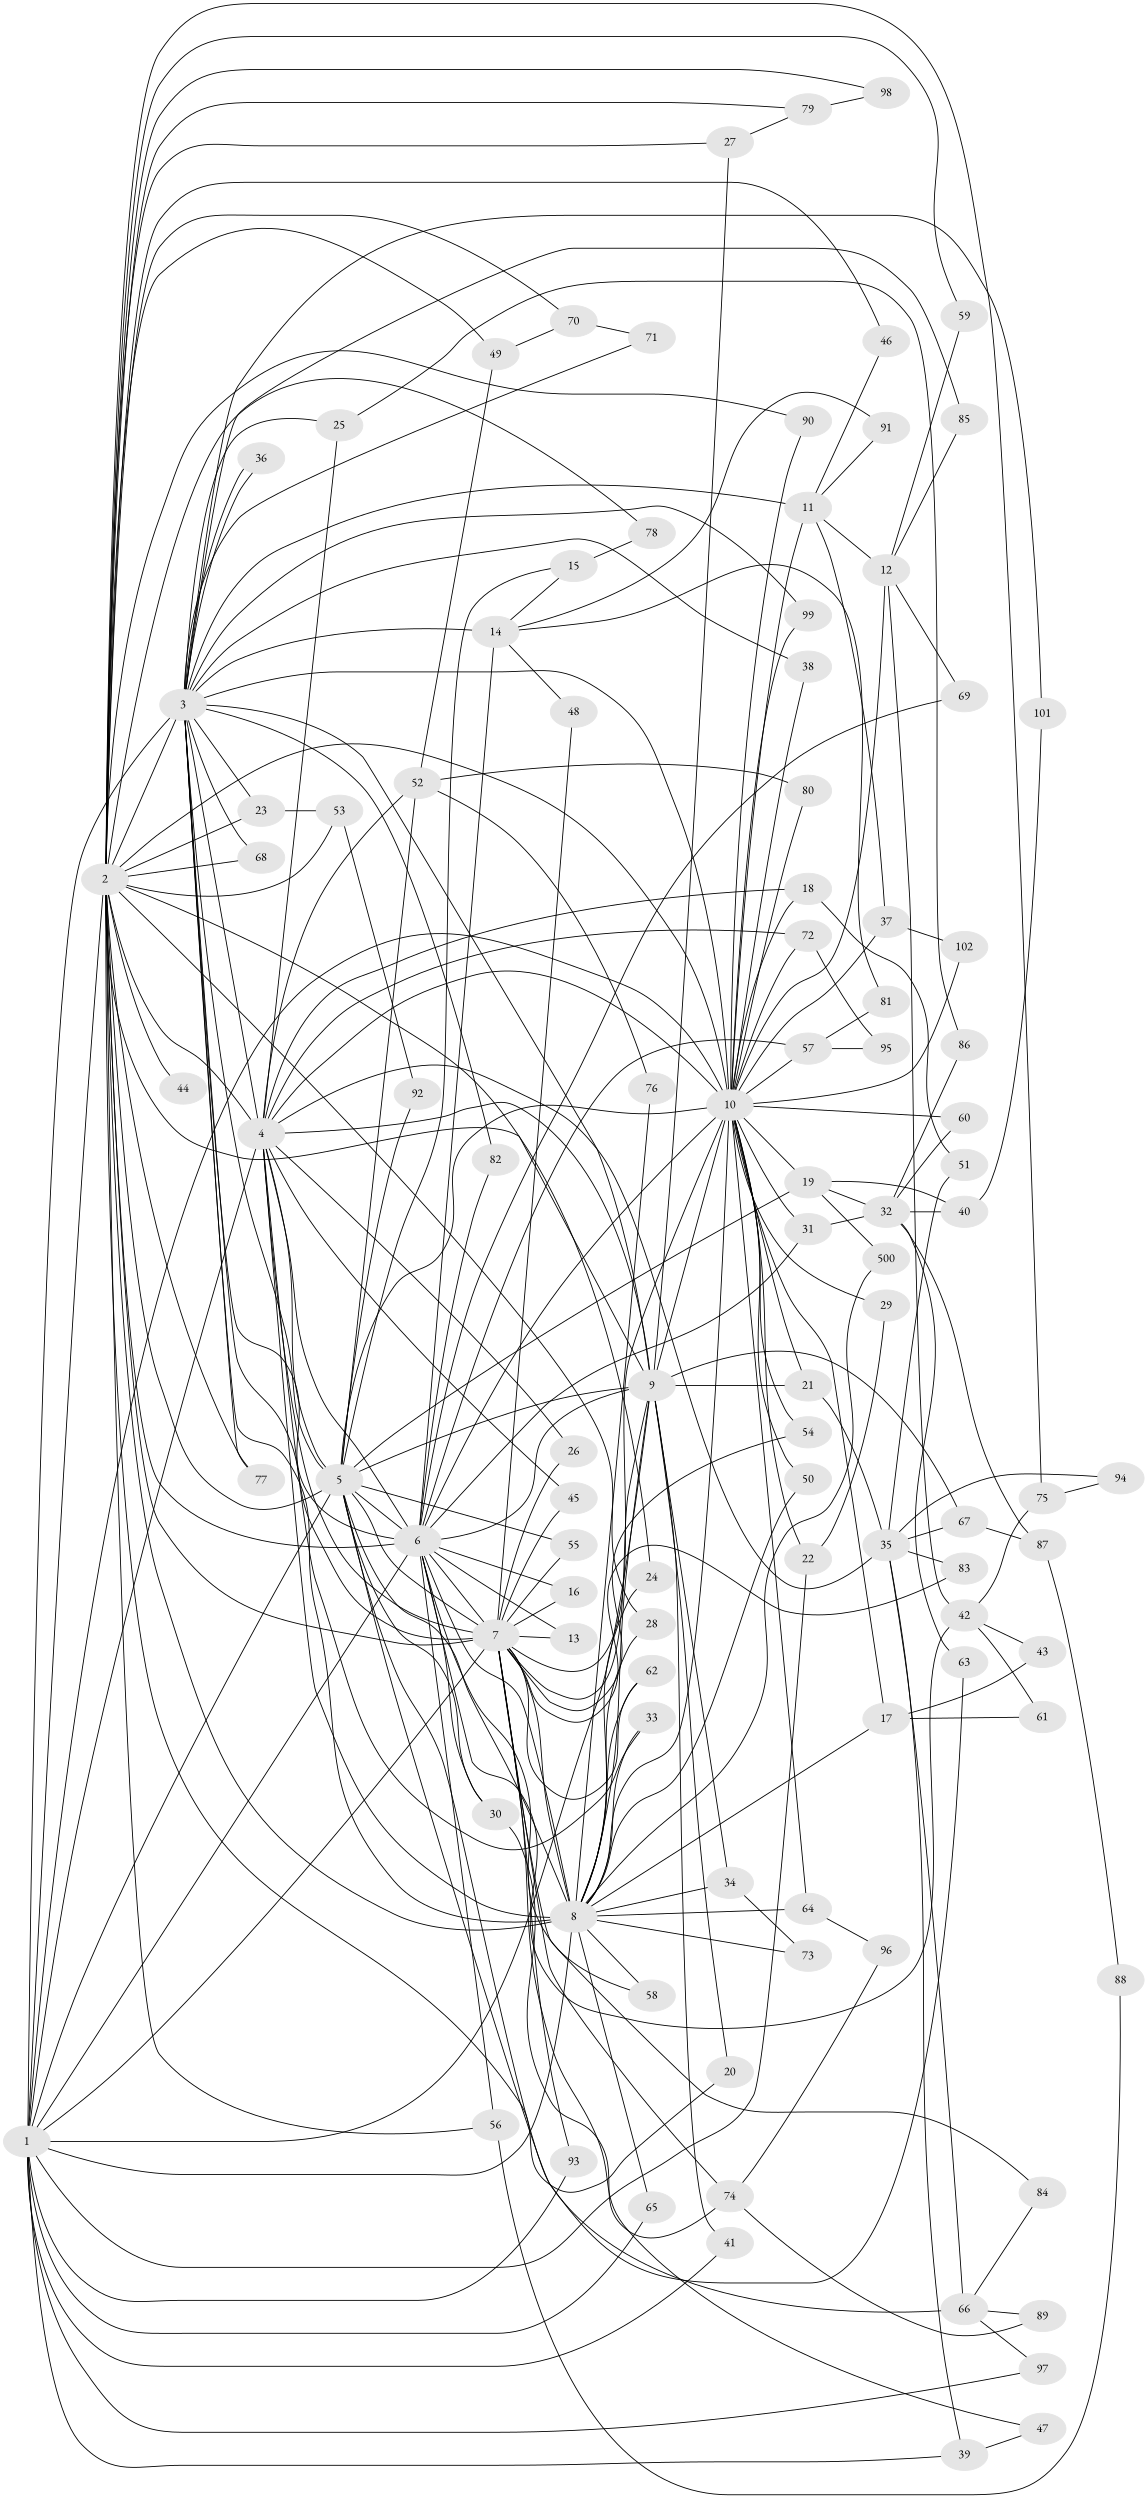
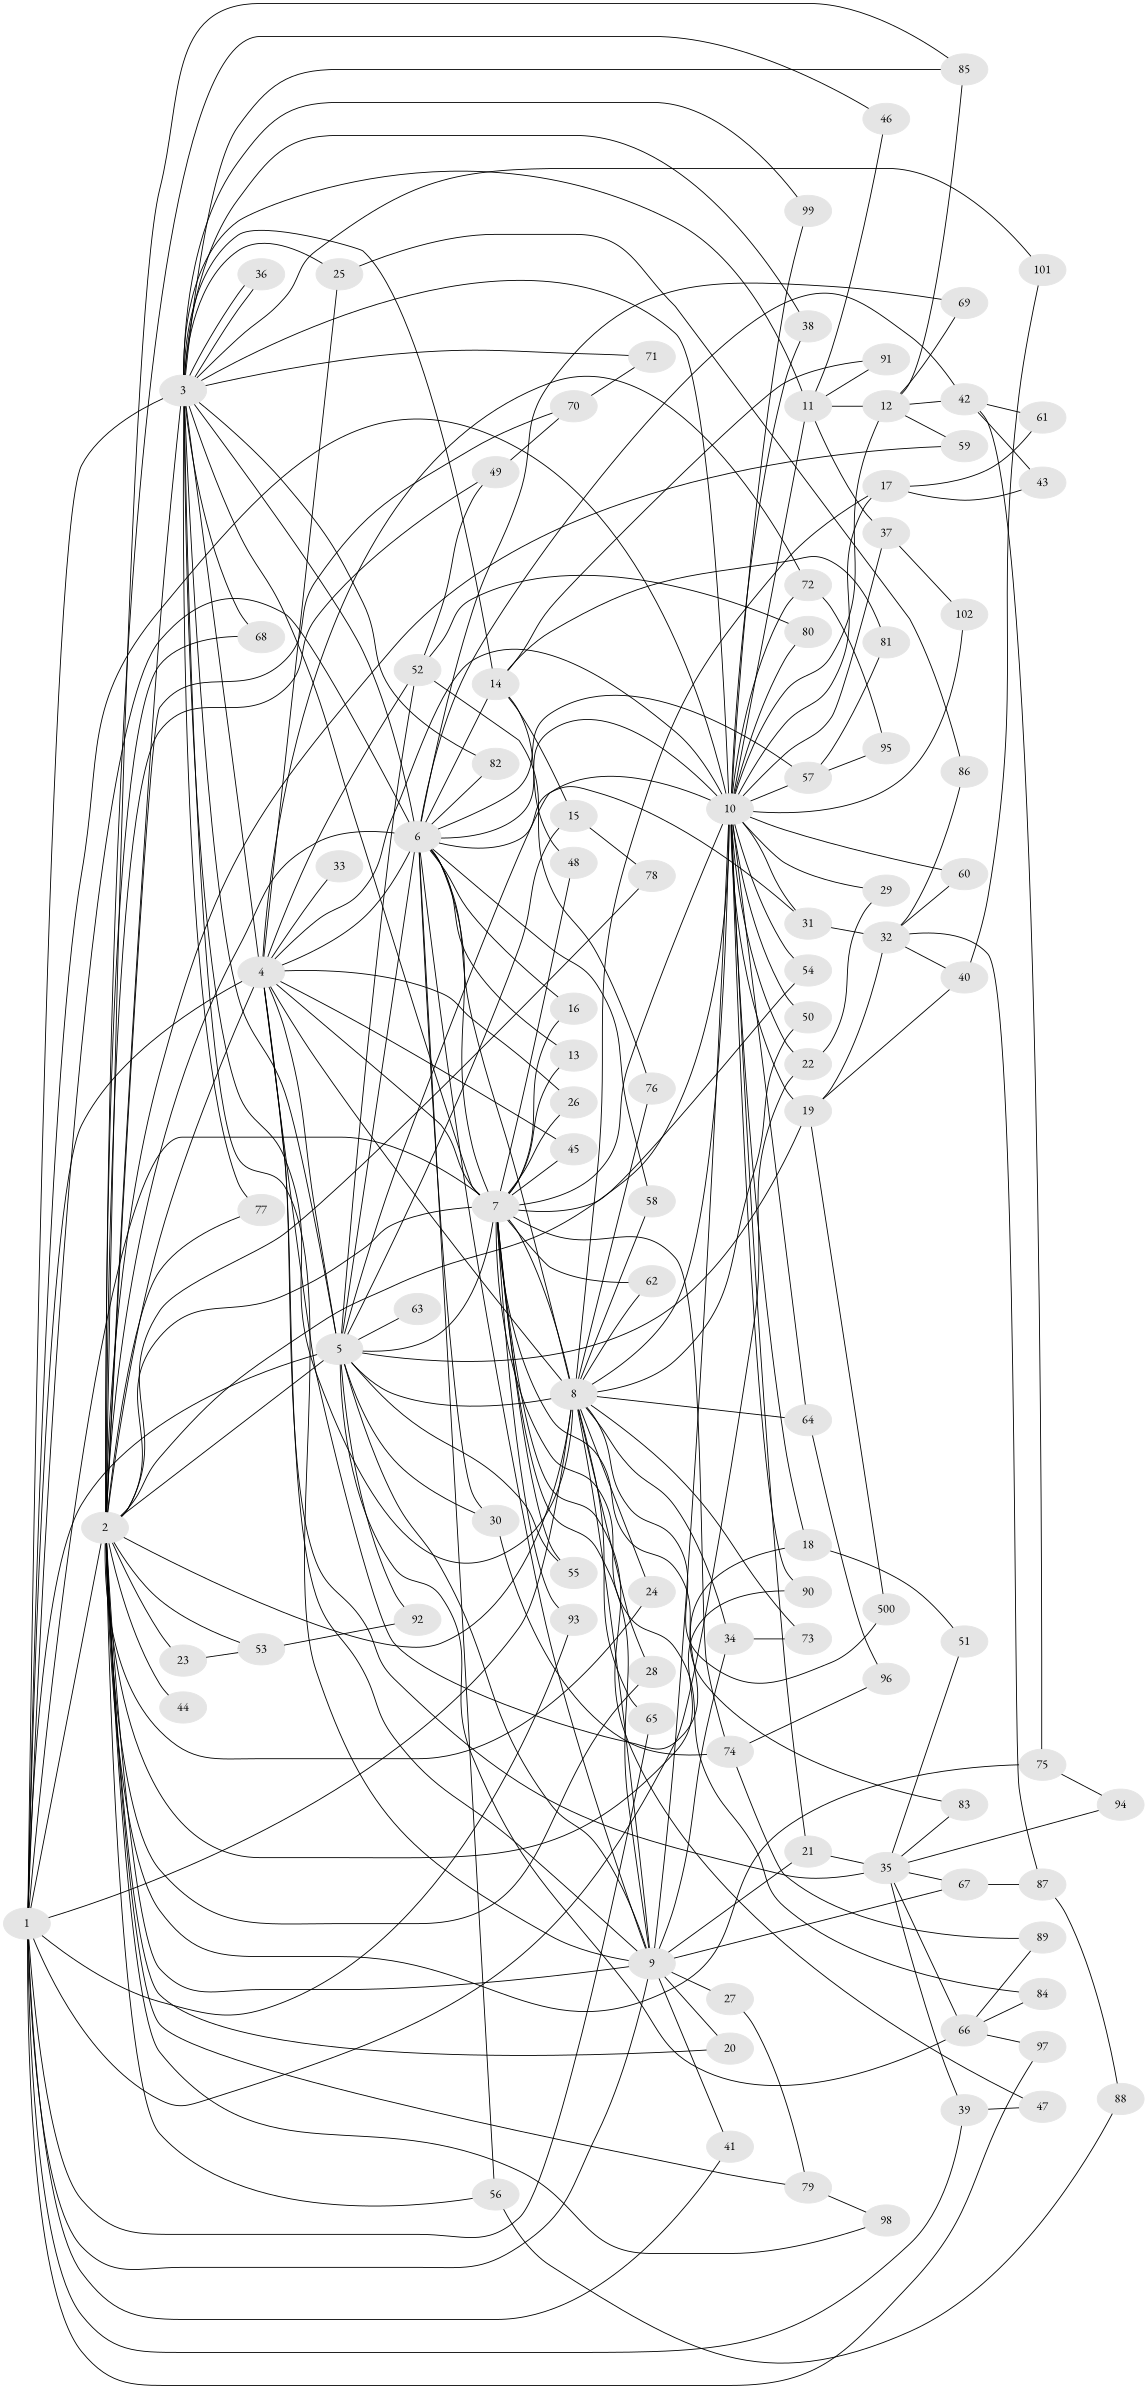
  graph {
    fontname="EB Garamond"
    rankdir=LR
    node [color=gray90 fontname="EB Garamond" style=filled]
    edge [fontname="EB Garamond"]
    1
    2
    3
    4
    5
    6
    7
    8
    9
    10
    22
    39
    41
    65
    93
    97
    44
    20
    23
    24
    27
    28
    46
    49
    53
    56
    59
    68
    70
    75
    77
    78
    79
    90
    98
    11
    14
    25
    36
    38
    71
    82
    85
    99
    101
    18
    26
    33
    35
    45
    52
    72
    15
    19
    30
    55
    63
    66
    92
    13
    16
    31
    42
    57
    58
    69
    47
    48
    54
    62
    74
    83
    84
    17
    34
    50
    64
    73
    76
    n80 [label=500]
    21
    67
    12
    29
    37
    60
    80
    102
    88
    94
    91
    81
    86
    51
    95
    32
    40
    89
    43
    61
    96
    87
    1 -- 2
    1 -- 3
    1 -- 4
    1 -- 5
    1 -- 6
    1 -- 7
    1 -- 8
    1 -- 9
    1 -- 10
    1 -- 22
    1 -- 39
    1 -- 41
    1 -- 65
    1 -- 93
    1 -- 97
    2 -- 3
    2 -- 4
    2 -- 5
    2 -- 6
    2 -- 7
    2 -- 8
    2 -- 9
    2 -- 10
    2 -- 44
    2 -- 20
    2 -- 23
    2 -- 24
-   2 -- 27
+   2 -- 85
    2 -- 28
    2 -- 46
    2 -- 49
    2 -- 53
    2 -- 56
    2 -- 59
    2 -- 68
    2 -- 70
    2 -- 75
    2 -- 77
    2 -- 78
    2 -- 79
    2 -- 90
    2 -- 98
    3 -- 4
    3 -- 5
    3 -- 6
    3 -- 7
    3 -- 8
    3 -- 9
    3 -- 10
-   3 -- 23
    3 -- 68
    3 -- 77
    3 -- 11
    3 -- 14
    3 -- 25
    3 -- 36
    3 -- 36
    3 -- 38
    3 -- 71
    3 -- 82
    3 -- 85
    3 -- 99
    3 -- 101
    4 -- 5
    4 -- 6
    4 -- 7
    4 -- 8
    4 -- 9
    4 -- 10
    4 -- 25
    4 -- 18
    4 -- 26
    4 -- 33
    4 -- 35
    4 -- 45
    4 -- 52
    4 -- 72
    5 -- 6
    5 -- 7
    5 -- 8
    5 -- 9
    5 -- 10
    5 -- 52
    5 -- 15
    5 -- 19
    5 -- 30
    5 -- 55
    5 -- 63
    5 -- 66
    5 -- 92
    6 -- 7
    6 -- 8
    6 -- 9
    6 -- 10
    6 -- 56
    6 -- 14
    6 -- 82
    6 -- 30
    6 -- 13
    6 -- 16
    6 -- 31
    6 -- 42
    6 -- 57
    6 -- 58
    6 -- 69
    7 -- 8
    7 -- 9
    7 -- 10
    7 -- 93
    7 -- 26
    7 -- 45
    7 -- 55
    7 -- 13
    7 -- 16
    7 -- 47
    7 -- 48
    7 -- 54
    7 -- 62
    7 -- 74
    7 -- 83
    7 -- 84
    8 -- 9
    8 -- 10
    8 -- 65
    8 -- 24
    8 -- 28
-   8 -- 33
    8 -- 58
    8 -- 62
    8 -- 17
    8 -- 34
    8 -- 50
    8 -- 64
    8 -- 73
    8 -- 76
    8 -- n80
    9 -- 10
    9 -- 41
    9 -- 20
    9 -- 27
    9 -- 34
    9 -- 21
    9 -- 67
    10 -- 22
    10 -- 90
    10 -- 11
    10 -- 38
    10 -- 99
    10 -- 18
    10 -- 72
    10 -- 19
    10 -- 31
    10 -- 57
    10 -- 54
    10 -- 17
    10 -- 50
    10 -- 64
    10 -- 21
    10 -- 12
    10 -- 29
    10 -- 37
    10 -- 60
    10 -- 80
    10 -- 102
    22 -- 29
    39 -- 47
    23 -- 53
    27 -- 79
    49 -- 70
    53 -- 92
    56 -- 88
    70 -- 71
    75 -- 94
    79 -- 98
    11 -- 46
    11 -- 12
    11 -- 37
    11 -- 91
    14 -- 15
    14 -- 48
    14 -- 91
    14 -- 81
    25 -- 86
    18 -- 51
    35 -- 39
    35 -- 66
    35 -- 83
    35 -- 67
    35 -- 94
    35 -- 51
    52 -- 49
    52 -- 76
    52 -- 80
    72 -- 95
    15 -- 78
    19 -- n80
    19 -- 32
    19 -- 40
    30 -- 74
    66 -- 97
    66 -- 84
    66 -- 89
    31 -- 32
    42 -- 75
    42 -- 43
    42 -- 61
    57 -- 81
    57 -- 95
    74 -- 89
    74 -- 96
    17 -- 43
    17 -- 61
    34 -- 73
    64 -- 96
    21 -- 35
    67 -- 87
    12 -- 59
    12 -- 85
    12 -- 42
    12 -- 69
    37 -- 102
-   32 -- 63
    32 -- 60
    32 -- 86
    32 -- 40
    32 -- 87
    40 -- 101
    87 -- 88
  }
